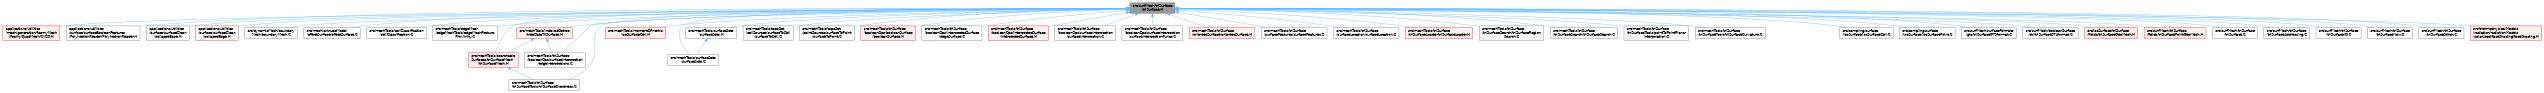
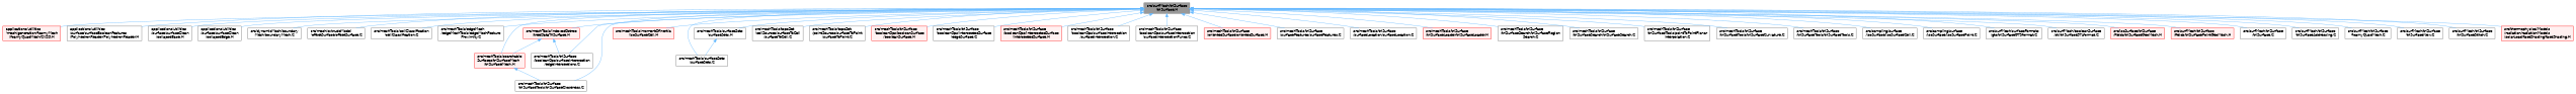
  digraph {
    node [color=grey40 fillcolor=white fontname=Helvetica fontsize=10 shape=box style=filled]
    edge [color=steelblue1 dir=back fontname=Helvetica fontsize=10 labelfontname=Helvetica labelfontsize=10 style=solid]
    n1 [color=gray40 fillcolor=grey60 fontcolor=black height=0.2 label="src/surfMesh/triSurface\l/triSurface.H" width=0.4]
    n2 [color=red fillcolor="#FFF0F0" height=0.2 label="applications/utilities\l/mesh/generation/foamyMesh\l/foamyQuadMesh/CV2D.H" width=0.4]
    n3 [height=0.2 label="applications/utilities\l/surface/surfaceBooleanFeatures\l/PolyhedronReader/PolyhedronReader.H" width=0.4]
    n4 [height=0.2 label="applications/utilities\l/surface/surfaceClean\l/collapseBase.H" width=0.4]
-   n5 [color=red height=0.2 label="applications/utilities\l/surface/surfaceClean\l/collapseEdge.H" width=0.4]
+   n5 [height=0.2 label="applications/utilities\l/surface/surfaceClean\l/collapseEdge.H" width=0.4]
    n6 [height=0.2 label="src/dynamicMesh/boundary\lMesh/boundaryMesh.C" width=0.4]
    n7 [height=0.2 label="src/mesh/extrudeModel\l/offsetSurface/offsetSurface.C" width=0.4]
    n8 [height=0.2 label="src/meshTools/cellClassification\l/cellClassification.C" width=0.4]
    n9 [height=0.2 label="src/meshTools/edgeMesh\l/edgeMeshTools/edgeMeshFeature\lProximity.C" width=0.4]
    n10 [color=red fillcolor="#FFF0F0" height=0.2 label="src/meshTools/indexedOctree\l/treeDataTriSurface.H" width=0.4]
    n11 [color=red fillcolor="#FFF0F0" height=0.2 label="src/meshTools/searchable\lSurfaces/triSurfaceMesh\l/triSurfaceMesh.H" width=0.4]
    n12 [height=0.2 label="src/meshTools/triSurface\l/triSurfaceTools/triSurfaceCloseness.C" width=0.4]
    n13 [height=0.2 label="src/meshTools/triSurface\l/booleanOps/surfaceIntersection\l/edgeIntersections.C" width=0.4]
    n14 [color=red fillcolor="#FFF0F0" height=0.2 label="src/meshTools/momentOfInertia\l/isoSurfaceCell.H" width=0.4]
    n15 [height=0.2 label="src/meshTools/surfaceSets\l/surfaceSets.C" width=0.4]
    n16 [height=0.2 label="src/meshTools/surfaceSets\l/surfaceSets.H" width=0.4]
    n17 [height=0.2 label="src/meshTools/topoSet\l/cellSources/surfaceToCell\l/surfaceToCell.C" width=0.4]
    n18 [height=0.2 label="src/meshTools/topoSet\l/pointSources/surfaceToPoint\l/surfaceToPoint.C" width=0.4]
    n19 [color=red fillcolor="#FFF0F0" height=0.2 label="src/meshTools/triSurface\l/booleanOps/booleanSurface\l/booleanSurface.H" width=0.4]
    n20 [height=0.2 label="src/meshTools/triSurface\l/booleanOps/intersectedSurface\l/edgeSurface.C" width=0.4]
    n21 [color=red fillcolor="#FFF0F0" height=0.2 label="src/meshTools/triSurface\l/booleanOps/intersectedSurface\l/intersectedSurface.H" width=0.4]
    n22 [height=0.2 label="src/meshTools/triSurface\l/booleanOps/surfaceIntersection\l/surfaceIntersection.C" width=0.4]
    n23 [height=0.2 label="src/meshTools/triSurface\l/booleanOps/surfaceIntersection\l/surfaceIntersectionFuncs.C" width=0.4]
    n24 [color=red fillcolor="#FFF0F0" height=0.2 label="src/meshTools/triSurface\l/orientedSurface/orientedSurface.H" width=0.4]
    n25 [height=0.2 label="src/meshTools/triSurface\l/surfaceFeatures/surfaceFeatures.C" width=0.4]
    n26 [height=0.2 label="src/meshTools/triSurface\l/surfaceLocation/surfaceLocation.C" width=0.4]
    n27 [color=red fillcolor="#FFF0F0" height=0.2 label="src/meshTools/triSurface\l/triSurfaceLoader/triSurfaceLoader.H" width=0.4]
    n28 [height=0.2 label="src/meshTools/triSurface\l/triSurfaceSearch/triSurfaceRegion\lSearch.C" width=0.4]
    n29 [height=0.2 label="src/meshTools/triSurface\l/triSurfaceSearch/triSurfaceSearch.C" width=0.4]
    n30 [height=0.2 label="src/meshTools/triSurface\l/triSurfaceTools/pointToPointPlanar\lInterpolation.C" width=0.4]
    n31 [height=0.2 label="src/meshTools/triSurface\l/triSurfaceTools/triSurfaceCurvature.C" width=0.4]
+   n32 [height=0.2 label="src/meshTools/triSurface\l/triSurfaceTools/triSurfaceTools.C" width=0.4]
    n33 [height=0.2 label="src/sampling/surface\l/isoSurface/isoSurfaceCell.C" width=0.4]
    n34 [height=0.2 label="src/sampling/surface\l/isoSurface/isoSurfacePoint.C" width=0.4]
    n35 [height=0.2 label="src/surfMesh/surfaceFormats\l/gts/triSurfaceGTSformat.C" width=0.4]
    n36 [height=0.2 label="src/surfMesh/booleanSurface\l/stl/triSurfaceSTLformat.C" width=0.4]
    n37 [color=red fillcolor="#FFF0F0" height=0.2 label="src/isoSurface/triSurface\l/fields/triSurfaceGeoMesh.H" width=0.4]
    n38 [color=red fillcolor="#FFF0F0" height=0.2 label="src/surfMesh/triSurface\l/fields/triSurfacePointGeoMesh.H" width=0.4]
    n39 [height=0.2 label="src/surfMesh/triSurface\l/triSurface.C" width=0.4]
    n40 [height=0.2 label="src/surfMesh/triSurface\l/triSurfaceAddressing.C" width=0.4]
-   n41 [height=0.2 label="src/surfMesh/triSurface\l/triSurfaceIO.C" width=0.4]
+   n41 [height=0.2 label="src/surfMesh/triSurface\l/foamyQuadMesh.C" width=0.4]
    n42 [height=0.2 label="src/surfMesh/triSurface\l/triSurfaceNew.C" width=0.4]
    n43 [height=0.2 label="src/surfMesh/triSurface\l/triSurfaceStitch.C" width=0.4]
    n44 [color=red fillcolor="#FFF0F0" height=0.2 label="src/thermophysicalModels\l/radiation/radiationModels\l/solarLoad/faceShading/faceShading.H" width=0.4]
    n1 -> n2
    n1 -> n3
    n1 -> n4
    n1 -> n5
    n1 -> n6
    n1 -> n7
    n1 -> n8
    n1 -> n9
    n1 -> n10
    n1 -> n11
    n1 -> n12
    n1 -> n13
    n1 -> n14
    n1 -> n15
    n1 -> n16
    n1 -> n17
    n1 -> n18
    n1 -> n19
    n1 -> n20
    n1 -> n21
    n1 -> n22
    n1 -> n23
    n1 -> n24
    n1 -> n25
    n1 -> n26
    n1 -> n27
    n1 -> n28
    n1 -> n29
    n1 -> n30
    n1 -> n31
+   n1 -> n32
    n1 -> n33
    n1 -> n34
    n1 -> n35
    n1 -> n36
    n1 -> n37
    n1 -> n38
    n1 -> n39
    n1 -> n40
    n1 -> n41
    n1 -> n42
    n1 -> n43
    n1 -> n44
    n10 -> n11
    n10 -> n13
    n11 -> n12
    n16 -> n15
  }
